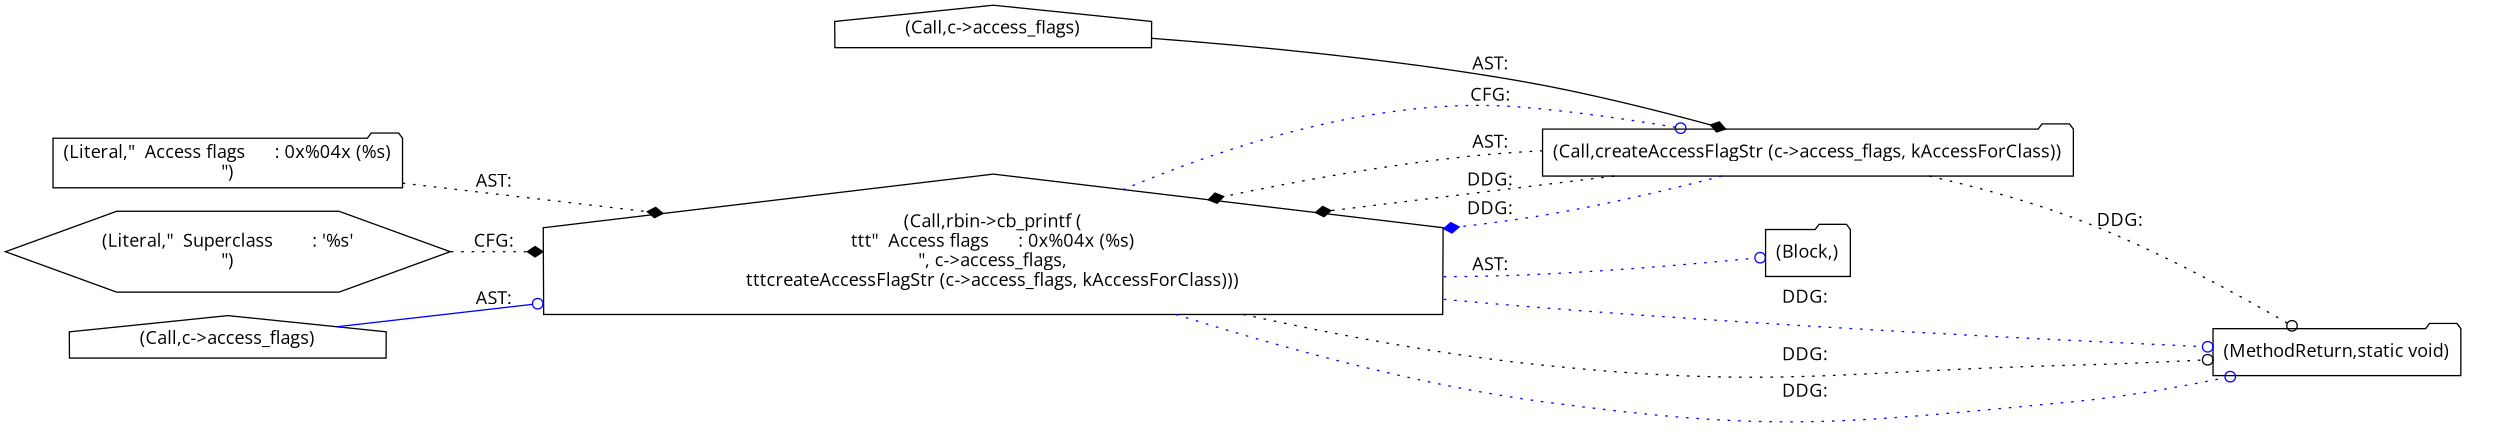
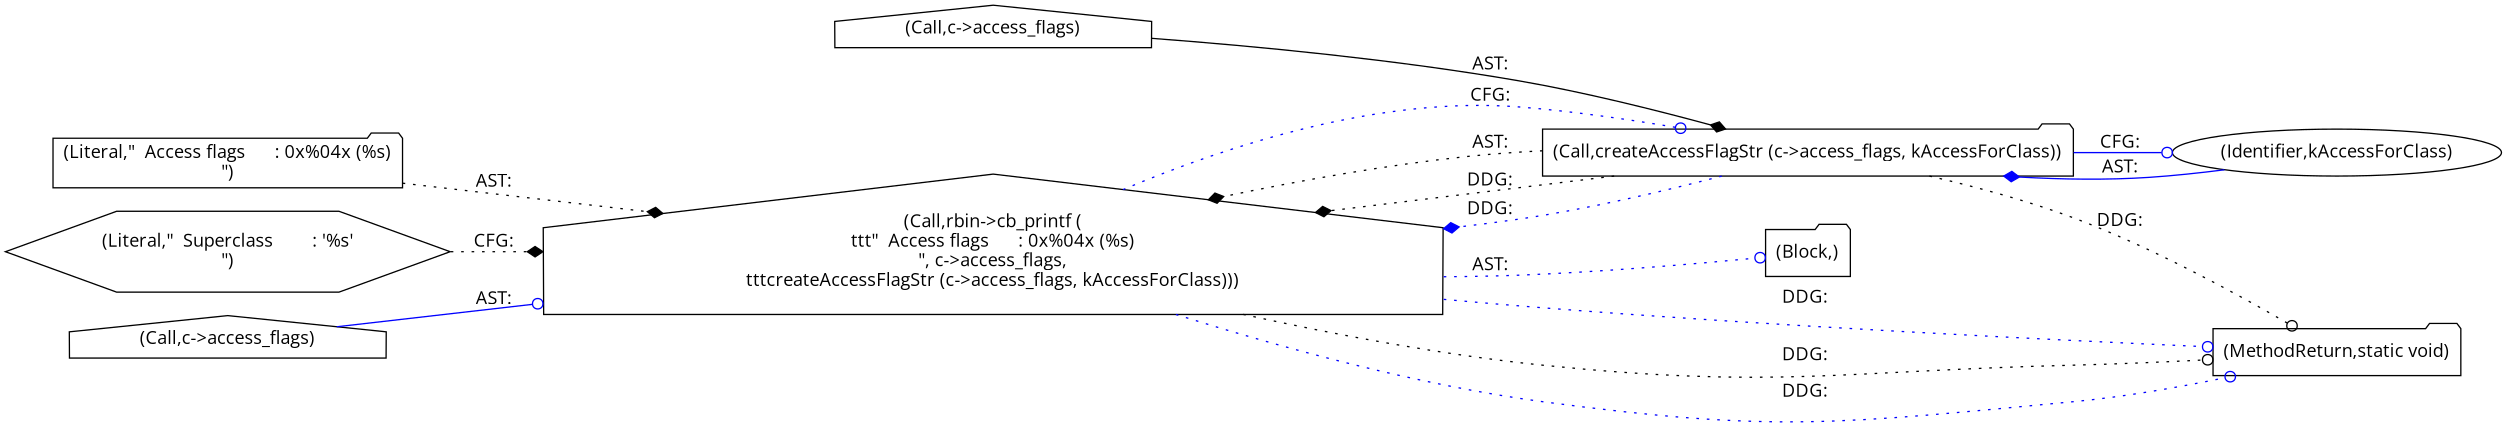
  digraph {
    rankdir=LR
    fontname="Open Sans"
    node [shape=folder fontname="Open Sans"]
    edge [color=blue style=dotted arrowhead=odot fontname="Open Sans"]
    n1 [label="(Call,rbin->cb_printf (\n\t\t\t\"  Access flags      : 0x%04x (%s)\n\", c->access_flags,\n\t\t\tcreateAccessFlagStr (c->access_flags, kAccessForClass)))" shape=house]
    n2 [label="(Call,createAccessFlagStr (c->access_flags, kAccessForClass))"]
    n3 [label="(Block,)"]
    n4 [label="(MethodReturn,static void)"]
+   n5 [label="(Identifier,kAccessForClass)" shape=ellipse]
    n6 [label="(Literal,\"  Access flags      : 0x%04x (%s)\n\")"]
    n7 [label="(Call,c->access_flags)" shape=house]
    n8 [label="(Literal,\"  Superclass        : '%s'\n\")" shape=hexagon]
    n9 [label="(Call,c->access_flags)" shape=house]
    n1 -> n2 [label="CFG: "]
    n1 -> n3 [label="AST: "]
    n1 -> n4 [label="DDG: "]
    n1 -> n4 [label="DDG: " color=black]
    n1 -> n4 [label="DDG: "]
    n2 -> n1 [label="AST: " color=black arrowhead=diamond]
    n2 -> n1 [label="DDG: " color=black arrowhead=diamond]
    n2 -> n1 [label="DDG: " arrowhead=diamond]
    n2 -> n4 [label="DDG: " color=black]
+   n2 -> n5 [label="CFG: " style=solid]
+   n5 -> n2 [label="AST: " style=solid arrowhead=diamond]
    n6 -> n1 [label="AST: " color=black arrowhead=diamond]
    n7 -> n2 [label="AST: " color=black style=solid arrowhead=diamond]
    n8 -> n1 [label="CFG: " color=black arrowhead=diamond]
    n9 -> n1 [label="AST: " style=solid]
  }
